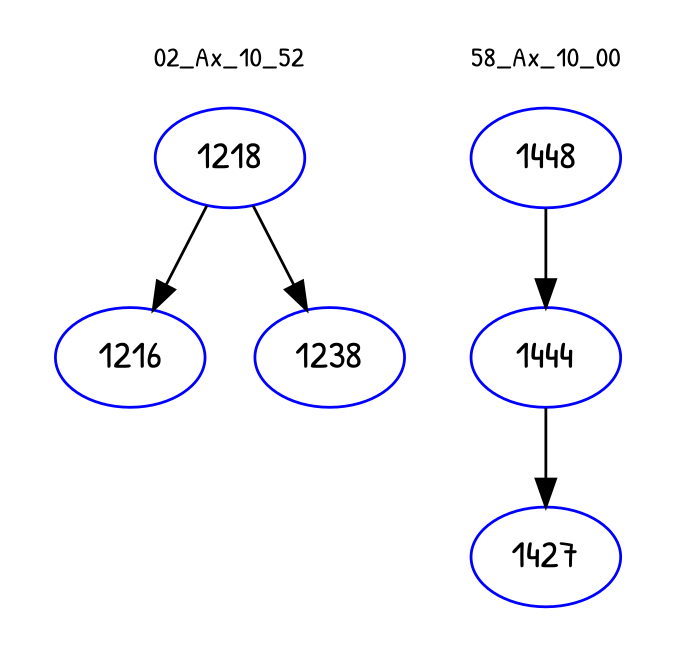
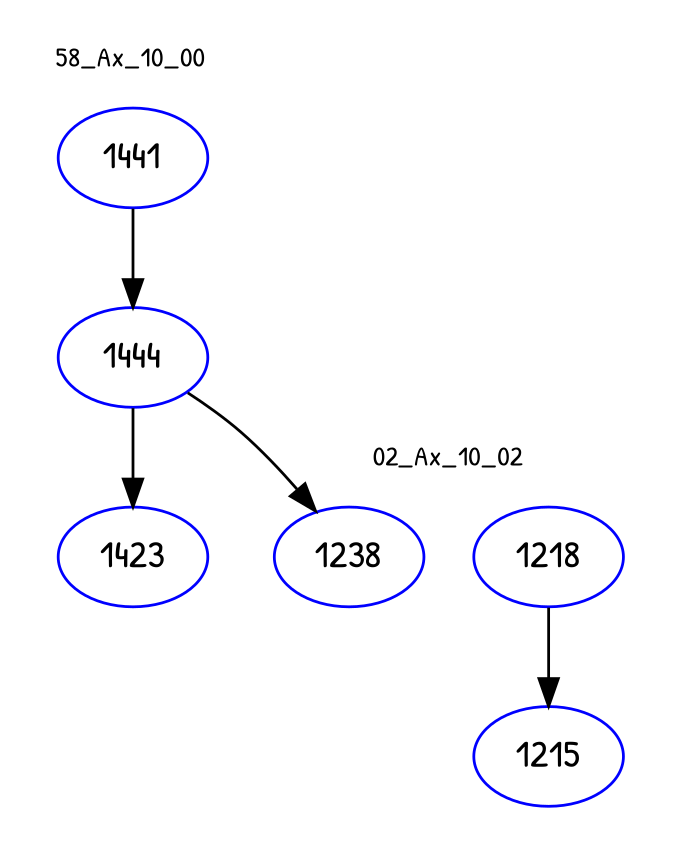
  digraph {
    fontname="Patrick Hand"
    node [color=blue fontname="Patrick Hand"]
    edge [color=black fontname="Patrick Hand"]
    n1 [label=1218]
-   n2 [label=1216]
+   n2 [label=1215]
    n3 [label=1238]
    n4 [label=1444]
-   n5 [label=1427]
-   n6 [label=1448]
+   n5 [label=1423]
+   n6 [label=1441]
    subgraph cluster_1 {
      color=white
      fontsize=10
-     label="02_Ax_10_52"
+     label="02_Ax_10_02"
      n1
      n2
      n3
    }
    subgraph cluster_2 {
      color=white
      fontsize=10
      label="58_Ax_10_00"
      n4
      n5
      n6
    }
    n1 -> n2
-   n1 -> n3
+   n4 -> n3
    n4 -> n5
    n6 -> n4
  }
